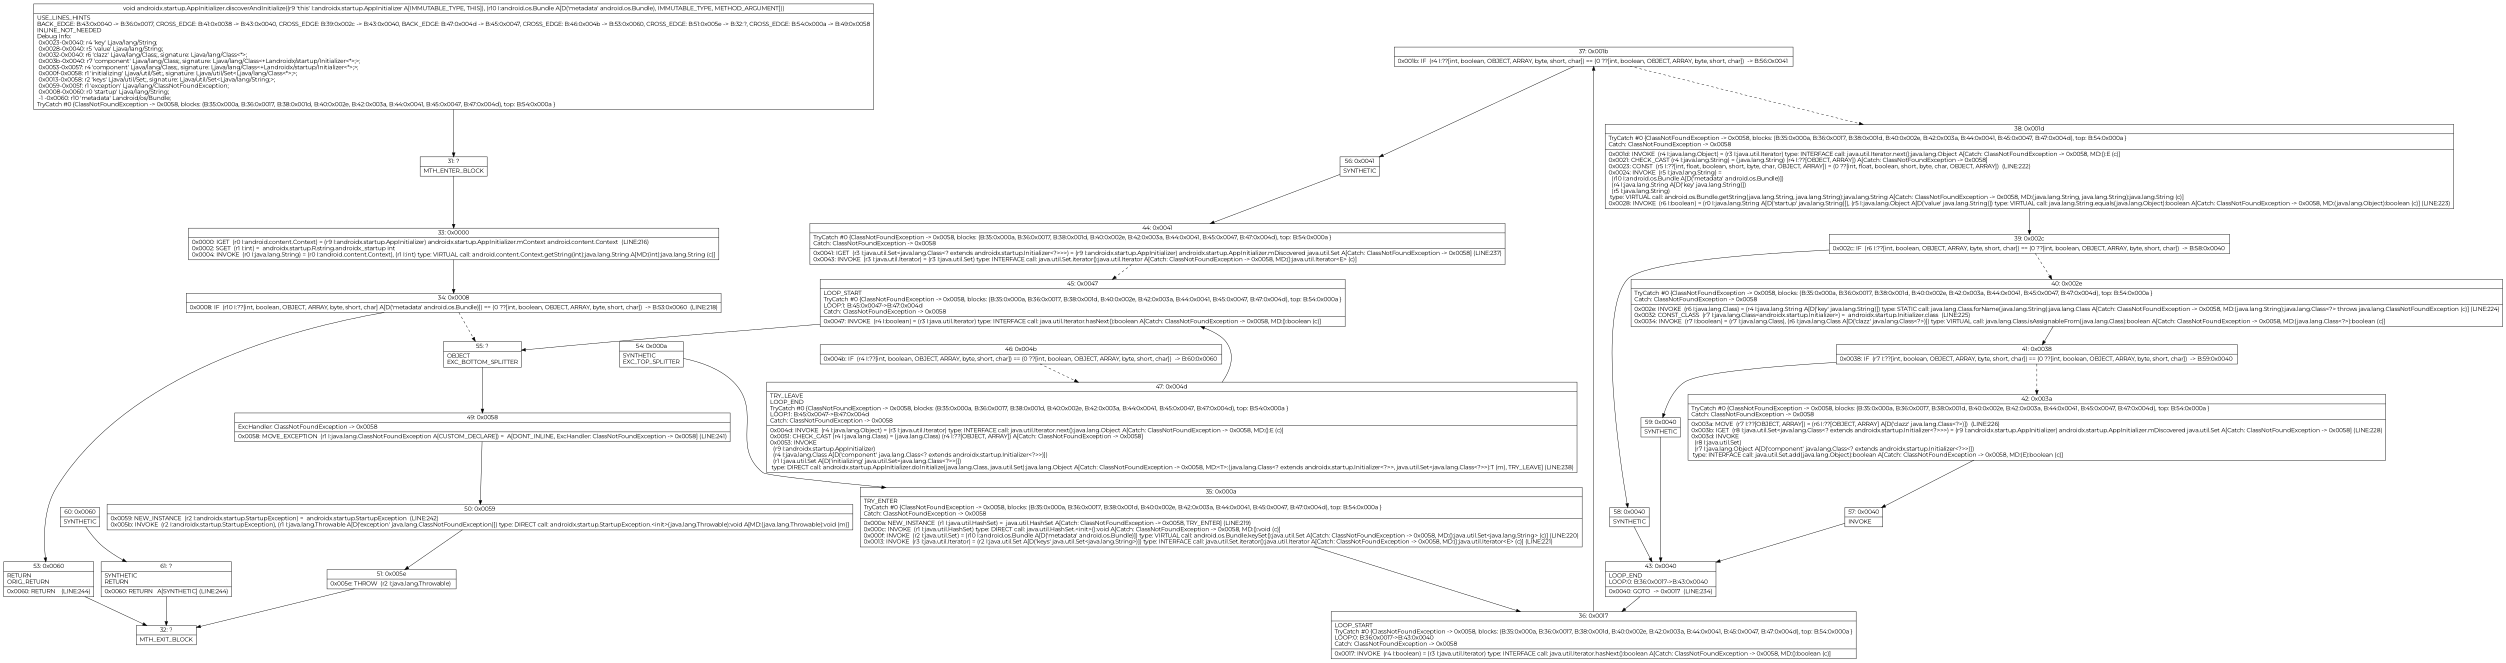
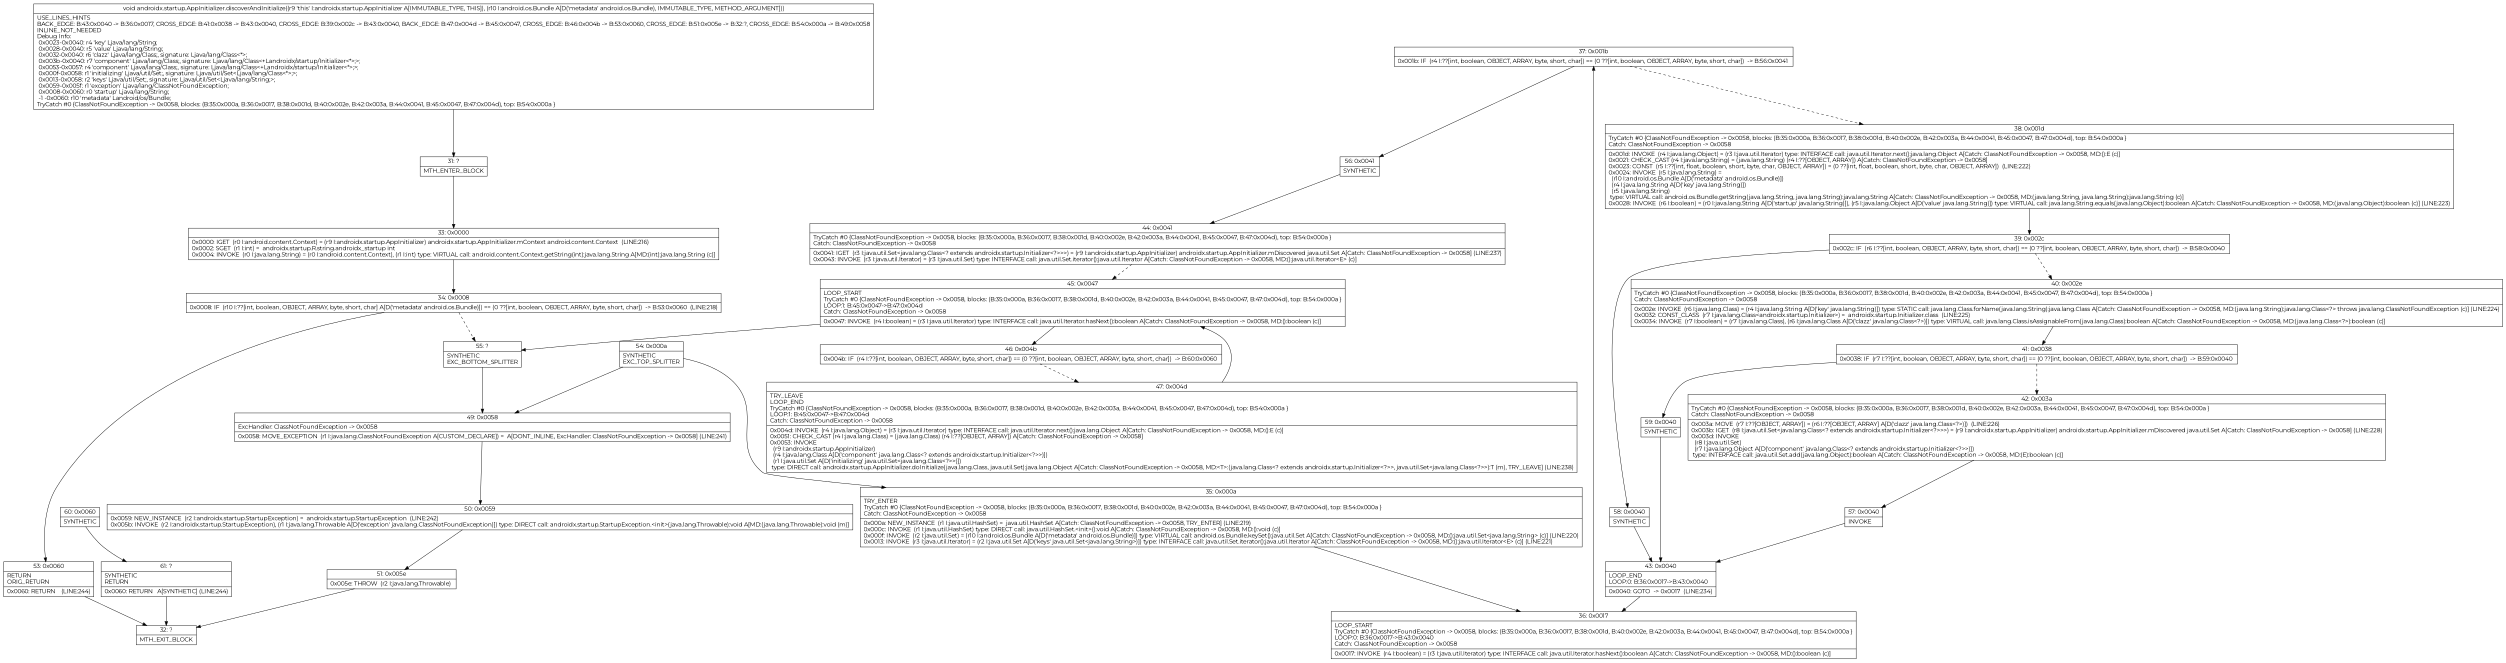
  digraph {
    fontname=Montserrat
    node [fontname=Montserrat shape=record]
    edge [fontname=Montserrat]
    n1 [label="{31\:\ ?|MTH_ENTER_BLOCK\l}"]
    n2 [label="{33\:\ 0x0000|0x0000: IGET  (r0 I:android.content.Context) = (r9 I:androidx.startup.AppInitializer) androidx.startup.AppInitializer.mContext android.content.Context  (LINE:216)\l0x0002: SGET  (r1 I:int) =  androidx.startup.R.string.androidx_startup int \l0x0004: INVOKE  (r0 I:java.lang.String) = (r0 I:android.content.Context), (r1 I:int) type: VIRTUAL call: android.content.Context.getString(int):java.lang.String A[MD:(int):java.lang.String (c)]\l}"]
    n3 [label="{34\:\ 0x0008|0x0008: IF  (r10 I:??[int, boolean, OBJECT, ARRAY, byte, short, char] A[D('metadata' android.os.Bundle)]) == (0 ??[int, boolean, OBJECT, ARRAY, byte, short, char])  \-\> B:53:0x0060  (LINE:218)\l}"]
    n4 [label="{53\:\ 0x0060|RETURN\lORIG_RETURN\l|0x0060: RETURN    (LINE:244)\l}"]
-   n5 [label="{55\:\ ?|OBJECT\lEXC_BOTTOM_SPLITTER\l}"]
+   n5 [label="{55\:\ ?|SYNTHETIC\lEXC_BOTTOM_SPLITTER\l}"]
    n6 [label="{32\:\ ?|MTH_EXIT_BLOCK\l}"]
    n7 [label="{54\:\ 0x000a|SYNTHETIC\lEXC_TOP_SPLITTER\l}"]
    n8 [label="{35\:\ 0x000a|TRY_ENTER\lTryCatch #0 \{ClassNotFoundException \-\> 0x0058, blocks: (B:35:0x000a, B:36:0x0017, B:38:0x001d, B:40:0x002e, B:42:0x003a, B:44:0x0041, B:45:0x0047, B:47:0x004d), top: B:54:0x000a \}\lCatch: ClassNotFoundException \-\> 0x0058\l|0x000a: NEW_INSTANCE  (r1 I:java.util.HashSet) =  java.util.HashSet A[Catch: ClassNotFoundException \-\> 0x0058, TRY_ENTER] (LINE:219)\l0x000c: INVOKE  (r1 I:java.util.HashSet) type: DIRECT call: java.util.HashSet.\<init\>():void A[Catch: ClassNotFoundException \-\> 0x0058, MD:():void (c)]\l0x000f: INVOKE  (r2 I:java.util.Set) = (r10 I:android.os.Bundle A[D('metadata' android.os.Bundle)]) type: VIRTUAL call: android.os.Bundle.keySet():java.util.Set A[Catch: ClassNotFoundException \-\> 0x0058, MD:():java.util.Set\<java.lang.String\> (c)] (LINE:220)\l0x0013: INVOKE  (r3 I:java.util.Iterator) = (r2 I:java.util.Set A[D('keys' java.util.Set\<java.lang.String\>)]) type: INTERFACE call: java.util.Set.iterator():java.util.Iterator A[Catch: ClassNotFoundException \-\> 0x0058, MD:():java.util.Iterator\<E\> (c)] (LINE:221)\l}"]
    n9 [label="{49\:\ 0x0058|ExcHandler: ClassNotFoundException \-\> 0x0058\l|0x0058: MOVE_EXCEPTION  (r1 I:java.lang.ClassNotFoundException A[CUSTOM_DECLARE]) =  A[DONT_INLINE, ExcHandler: ClassNotFoundException \-\> 0x0058] (LINE:241)\l}"]
    n10 [label="{36\:\ 0x0017|LOOP_START\lTryCatch #0 \{ClassNotFoundException \-\> 0x0058, blocks: (B:35:0x000a, B:36:0x0017, B:38:0x001d, B:40:0x002e, B:42:0x003a, B:44:0x0041, B:45:0x0047, B:47:0x004d), top: B:54:0x000a \}\lLOOP:0: B:36:0x0017\-\>B:43:0x0040\lCatch: ClassNotFoundException \-\> 0x0058\l|0x0017: INVOKE  (r4 I:boolean) = (r3 I:java.util.Iterator) type: INTERFACE call: java.util.Iterator.hasNext():boolean A[Catch: ClassNotFoundException \-\> 0x0058, MD:():boolean (c)]\l}"]
    n11 [label="{50\:\ 0x0059|0x0059: NEW_INSTANCE  (r2 I:androidx.startup.StartupException) =  androidx.startup.StartupException  (LINE:242)\l0x005b: INVOKE  (r2 I:androidx.startup.StartupException), (r1 I:java.lang.Throwable A[D('exception' java.lang.ClassNotFoundException)]) type: DIRECT call: androidx.startup.StartupException.\<init\>(java.lang.Throwable):void A[MD:(java.lang.Throwable):void (m)]\l}"]
    n12 [label="{37\:\ 0x001b|0x001b: IF  (r4 I:??[int, boolean, OBJECT, ARRAY, byte, short, char]) == (0 ??[int, boolean, OBJECT, ARRAY, byte, short, char])  \-\> B:56:0x0041 \l}"]
    n13 [label="{38\:\ 0x001d|TryCatch #0 \{ClassNotFoundException \-\> 0x0058, blocks: (B:35:0x000a, B:36:0x0017, B:38:0x001d, B:40:0x002e, B:42:0x003a, B:44:0x0041, B:45:0x0047, B:47:0x004d), top: B:54:0x000a \}\lCatch: ClassNotFoundException \-\> 0x0058\l|0x001d: INVOKE  (r4 I:java.lang.Object) = (r3 I:java.util.Iterator) type: INTERFACE call: java.util.Iterator.next():java.lang.Object A[Catch: ClassNotFoundException \-\> 0x0058, MD:():E (c)]\l0x0021: CHECK_CAST (r4 I:java.lang.String) = (java.lang.String) (r4 I:??[OBJECT, ARRAY]) A[Catch: ClassNotFoundException \-\> 0x0058]\l0x0023: CONST  (r5 I:??[int, float, boolean, short, byte, char, OBJECT, ARRAY]) = (0 ??[int, float, boolean, short, byte, char, OBJECT, ARRAY])  (LINE:222)\l0x0024: INVOKE  (r5 I:java.lang.String) = \l  (r10 I:android.os.Bundle A[D('metadata' android.os.Bundle)])\l  (r4 I:java.lang.String A[D('key' java.lang.String)])\l  (r5 I:java.lang.String)\l type: VIRTUAL call: android.os.Bundle.getString(java.lang.String, java.lang.String):java.lang.String A[Catch: ClassNotFoundException \-\> 0x0058, MD:(java.lang.String, java.lang.String):java.lang.String (c)]\l0x0028: INVOKE  (r6 I:boolean) = (r0 I:java.lang.String A[D('startup' java.lang.String)]), (r5 I:java.lang.Object A[D('value' java.lang.String)]) type: VIRTUAL call: java.lang.String.equals(java.lang.Object):boolean A[Catch: ClassNotFoundException \-\> 0x0058, MD:(java.lang.Object):boolean (c)] (LINE:223)\l}"]
    n14 [label="{56\:\ 0x0041|SYNTHETIC\l}"]
    n15 [label="{39\:\ 0x002c|0x002c: IF  (r6 I:??[int, boolean, OBJECT, ARRAY, byte, short, char]) == (0 ??[int, boolean, OBJECT, ARRAY, byte, short, char])  \-\> B:58:0x0040 \l}"]
    n16 [label="{44\:\ 0x0041|TryCatch #0 \{ClassNotFoundException \-\> 0x0058, blocks: (B:35:0x000a, B:36:0x0017, B:38:0x001d, B:40:0x002e, B:42:0x003a, B:44:0x0041, B:45:0x0047, B:47:0x004d), top: B:54:0x000a \}\lCatch: ClassNotFoundException \-\> 0x0058\l|0x0041: IGET  (r3 I:java.util.Set\<java.lang.Class\<? extends androidx.startup.Initializer\<?\>\>\>) = (r9 I:androidx.startup.AppInitializer) androidx.startup.AppInitializer.mDiscovered java.util.Set A[Catch: ClassNotFoundException \-\> 0x0058] (LINE:237)\l0x0043: INVOKE  (r3 I:java.util.Iterator) = (r3 I:java.util.Set) type: INTERFACE call: java.util.Set.iterator():java.util.Iterator A[Catch: ClassNotFoundException \-\> 0x0058, MD:():java.util.Iterator\<E\> (c)]\l}"]
    n17 [label="{40\:\ 0x002e|TryCatch #0 \{ClassNotFoundException \-\> 0x0058, blocks: (B:35:0x000a, B:36:0x0017, B:38:0x001d, B:40:0x002e, B:42:0x003a, B:44:0x0041, B:45:0x0047, B:47:0x004d), top: B:54:0x000a \}\lCatch: ClassNotFoundException \-\> 0x0058\l|0x002e: INVOKE  (r6 I:java.lang.Class) = (r4 I:java.lang.String A[D('key' java.lang.String)]) type: STATIC call: java.lang.Class.forName(java.lang.String):java.lang.Class A[Catch: ClassNotFoundException \-\> 0x0058, MD:(java.lang.String):java.lang.Class\<?\> throws java.lang.ClassNotFoundException (c)] (LINE:224)\l0x0032: CONST_CLASS  (r7 I:java.lang.Class\<androidx.startup.Initializer\>) =  androidx.startup.Initializer.class  (LINE:225)\l0x0034: INVOKE  (r7 I:boolean) = (r7 I:java.lang.Class), (r6 I:java.lang.Class A[D('clazz' java.lang.Class\<?\>)]) type: VIRTUAL call: java.lang.Class.isAssignableFrom(java.lang.Class):boolean A[Catch: ClassNotFoundException \-\> 0x0058, MD:(java.lang.Class\<?\>):boolean (c)]\l}"]
    n18 [label="{58\:\ 0x0040|SYNTHETIC\l}"]
    n19 [label="{41\:\ 0x0038|0x0038: IF  (r7 I:??[int, boolean, OBJECT, ARRAY, byte, short, char]) == (0 ??[int, boolean, OBJECT, ARRAY, byte, short, char])  \-\> B:59:0x0040 \l}"]
    n20 [label="{43\:\ 0x0040|LOOP_END\lLOOP:0: B:36:0x0017\-\>B:43:0x0040\l|0x0040: GOTO  \-\> 0x0017  (LINE:234)\l}"]
    n21 [label="{42\:\ 0x003a|TryCatch #0 \{ClassNotFoundException \-\> 0x0058, blocks: (B:35:0x000a, B:36:0x0017, B:38:0x001d, B:40:0x002e, B:42:0x003a, B:44:0x0041, B:45:0x0047, B:47:0x004d), top: B:54:0x000a \}\lCatch: ClassNotFoundException \-\> 0x0058\l|0x003a: MOVE  (r7 I:??[OBJECT, ARRAY]) = (r6 I:??[OBJECT, ARRAY] A[D('clazz' java.lang.Class\<?\>)])  (LINE:226)\l0x003b: IGET  (r8 I:java.util.Set\<java.lang.Class\<? extends androidx.startup.Initializer\<?\>\>\>) = (r9 I:androidx.startup.AppInitializer) androidx.startup.AppInitializer.mDiscovered java.util.Set A[Catch: ClassNotFoundException \-\> 0x0058] (LINE:228)\l0x003d: INVOKE  \l  (r8 I:java.util.Set)\l  (r7 I:java.lang.Object A[D('component' java.lang.Class\<? extends androidx.startup.Initializer\<?\>\>)])\l type: INTERFACE call: java.util.Set.add(java.lang.Object):boolean A[Catch: ClassNotFoundException \-\> 0x0058, MD:(E):boolean (c)]\l}"]
    n22 [label="{59\:\ 0x0040|SYNTHETIC\l}"]
    n23 [label="{57\:\ 0x0040|INVOKE\l}"]
    n24 [label="{45\:\ 0x0047|LOOP_START\lTryCatch #0 \{ClassNotFoundException \-\> 0x0058, blocks: (B:35:0x000a, B:36:0x0017, B:38:0x001d, B:40:0x002e, B:42:0x003a, B:44:0x0041, B:45:0x0047, B:47:0x004d), top: B:54:0x000a \}\lLOOP:1: B:45:0x0047\-\>B:47:0x004d\lCatch: ClassNotFoundException \-\> 0x0058\l|0x0047: INVOKE  (r4 I:boolean) = (r3 I:java.util.Iterator) type: INTERFACE call: java.util.Iterator.hasNext():boolean A[Catch: ClassNotFoundException \-\> 0x0058, MD:():boolean (c)]\l}"]
    n25 [label="{46\:\ 0x004b|0x004b: IF  (r4 I:??[int, boolean, OBJECT, ARRAY, byte, short, char]) == (0 ??[int, boolean, OBJECT, ARRAY, byte, short, char])  \-\> B:60:0x0060 \l}"]
    n26 [label="{47\:\ 0x004d|TRY_LEAVE\lLOOP_END\lTryCatch #0 \{ClassNotFoundException \-\> 0x0058, blocks: (B:35:0x000a, B:36:0x0017, B:38:0x001d, B:40:0x002e, B:42:0x003a, B:44:0x0041, B:45:0x0047, B:47:0x004d), top: B:54:0x000a \}\lLOOP:1: B:45:0x0047\-\>B:47:0x004d\lCatch: ClassNotFoundException \-\> 0x0058\l|0x004d: INVOKE  (r4 I:java.lang.Object) = (r3 I:java.util.Iterator) type: INTERFACE call: java.util.Iterator.next():java.lang.Object A[Catch: ClassNotFoundException \-\> 0x0058, MD:():E (c)]\l0x0051: CHECK_CAST (r4 I:java.lang.Class) = (java.lang.Class) (r4 I:??[OBJECT, ARRAY]) A[Catch: ClassNotFoundException \-\> 0x0058]\l0x0053: INVOKE  \l  (r9 I:androidx.startup.AppInitializer)\l  (r4 I:java.lang.Class A[D('component' java.lang.Class\<? extends androidx.startup.Initializer\<?\>\>)])\l  (r1 I:java.util.Set A[D('initializing' java.util.Set\<java.lang.Class\<?\>\>)])\l type: DIRECT call: androidx.startup.AppInitializer.doInitialize(java.lang.Class, java.util.Set):java.lang.Object A[Catch: ClassNotFoundException \-\> 0x0058, MD:\<T\>:(java.lang.Class\<? extends androidx.startup.Initializer\<?\>\>, java.util.Set\<java.lang.Class\<?\>\>):T (m), TRY_LEAVE] (LINE:238)\l}"]
    n27 [label="{60\:\ 0x0060|SYNTHETIC\l}"]
    n28 [label="{61\:\ ?|SYNTHETIC\lRETURN\l|0x0060: RETURN   A[SYNTHETIC] (LINE:244)\l}"]
    n29 [label="{51\:\ 0x005e|0x005e: THROW  (r2 I:java.lang.Throwable) \l}"]
    n30 [label="{void androidx.startup.AppInitializer.discoverAndInitialize((r9 'this' I:androidx.startup.AppInitializer A[IMMUTABLE_TYPE, THIS]), (r10 I:android.os.Bundle A[D('metadata' android.os.Bundle), IMMUTABLE_TYPE, METHOD_ARGUMENT]))  | USE_LINES_HINTS\lBACK_EDGE: B:43:0x0040 \-\> B:36:0x0017, CROSS_EDGE: B:41:0x0038 \-\> B:43:0x0040, CROSS_EDGE: B:39:0x002c \-\> B:43:0x0040, BACK_EDGE: B:47:0x004d \-\> B:45:0x0047, CROSS_EDGE: B:46:0x004b \-\> B:53:0x0060, CROSS_EDGE: B:51:0x005e \-\> B:32:?, CROSS_EDGE: B:54:0x000a \-\> B:49:0x0058\lINLINE_NOT_NEEDED\lDebug Info:\l  0x0023\-0x0040: r4 'key' Ljava\/lang\/String;\l  0x0028\-0x0040: r5 'value' Ljava\/lang\/String;\l  0x0032\-0x0040: r6 'clazz' Ljava\/lang\/Class;, signature: Ljava\/lang\/Class\<*\>;\l  0x003b\-0x0040: r7 'component' Ljava\/lang\/Class;, signature: Ljava\/lang\/Class\<+Landroidx\/startup\/Initializer\<*\>;\>;\l  0x0053\-0x0057: r4 'component' Ljava\/lang\/Class;, signature: Ljava\/lang\/Class\<+Landroidx\/startup\/Initializer\<*\>;\>;\l  0x000f\-0x0058: r1 'initializing' Ljava\/util\/Set;, signature: Ljava\/util\/Set\<Ljava\/lang\/Class\<*\>;\>;\l  0x0013\-0x0058: r2 'keys' Ljava\/util\/Set;, signature: Ljava\/util\/Set\<Ljava\/lang\/String;\>;\l  0x0059\-0x005f: r1 'exception' Ljava\/lang\/ClassNotFoundException;\l  0x0008\-0x0060: r0 'startup' Ljava\/lang\/String;\l  \-1 \-0x0060: r10 'metadata' Landroid\/os\/Bundle;\lTryCatch #0 \{ClassNotFoundException \-\> 0x0058, blocks: (B:35:0x000a, B:36:0x0017, B:38:0x001d, B:40:0x002e, B:42:0x003a, B:44:0x0041, B:45:0x0047, B:47:0x004d), top: B:54:0x000a \}\l}"]
    n1 -> n2
    n2 -> n3
    n3 -> n4
    n3 -> n5 [style=dashed]
    n4 -> n6
    n5 -> n9
    n7 -> n8
+   n7 -> n9
    n8 -> n10
    n9 -> n11
    n10 -> n12
    n11 -> n29
    n12 -> n13 [style=dashed]
    n12 -> n14
    n13 -> n15
    n14 -> n16
    n15 -> n17 [style=dashed]
    n15 -> n18
    n16 -> n24 [style=dashed]
    n17 -> n19
    n18 -> n20
    n19 -> n21 [style=dashed]
    n19 -> n22
    n20 -> n10
    n21 -> n23
    n22 -> n20
    n23 -> n20
    n24 -> n5
+   n24 -> n25
    n25 -> n26 [style=dashed]
    n26 -> n24
    n27 -> n28
    n28 -> n6
    n29 -> n6
    n30 -> n1
  }
